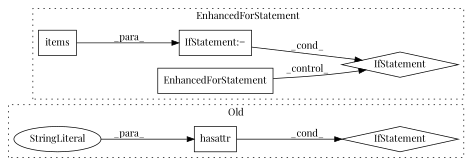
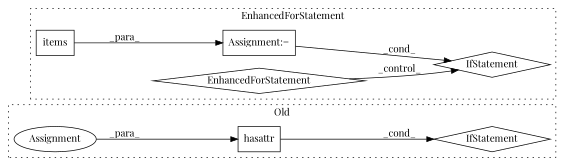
  digraph {
    fontname="Playfair Display"
    rankdir=LR
    node [a=32 fontname="Playfair Display" l="4,2" s="2576,2699" shape=box]
    edge [fontname="Playfair Display"]
    n1 [l="8,1" label=hasattr s="2621,2645"]
    n2 [a=25 label=IfStatement s="2617,2646" shape=diamond]
-   n3 [a=45 l=11 label=StringLiteral s=2634 shape=ellipse]
+   n3 [a=45 l=11 label=Assignment s=2634 shape=ellipse]
    n4 [l=7 label=items s=2692]
-   n5 [a=70 l="78,2" label=EnhancedForStatement]
+   n5 [a=70 l="78,2" label=EnhancedForStatement shape=diamond]
    n6 [a=25 label=IfStatement s="2828,2855" shape=diamond]
-   n7 [a=7 l="78,2" label="IfStatement:="]
+   n7 [a=7 l="78,2" label="Assignment:="]
    subgraph cluster_1 {
      label=Old
      style=dotted
      n1
      n2
      n3
    }
    subgraph cluster_2 {
      label=EnhancedForStatement
      style=dotted
      n4
      n5
      n6
      n7
    }
    n1 -> n2 [label=_cond_]
    n3 -> n1 [label=_para_]
    n4 -> n7 [label=_para_]
    n5 -> n6 [label=_control_]
    n7 -> n6 [label=_cond_]
  }
